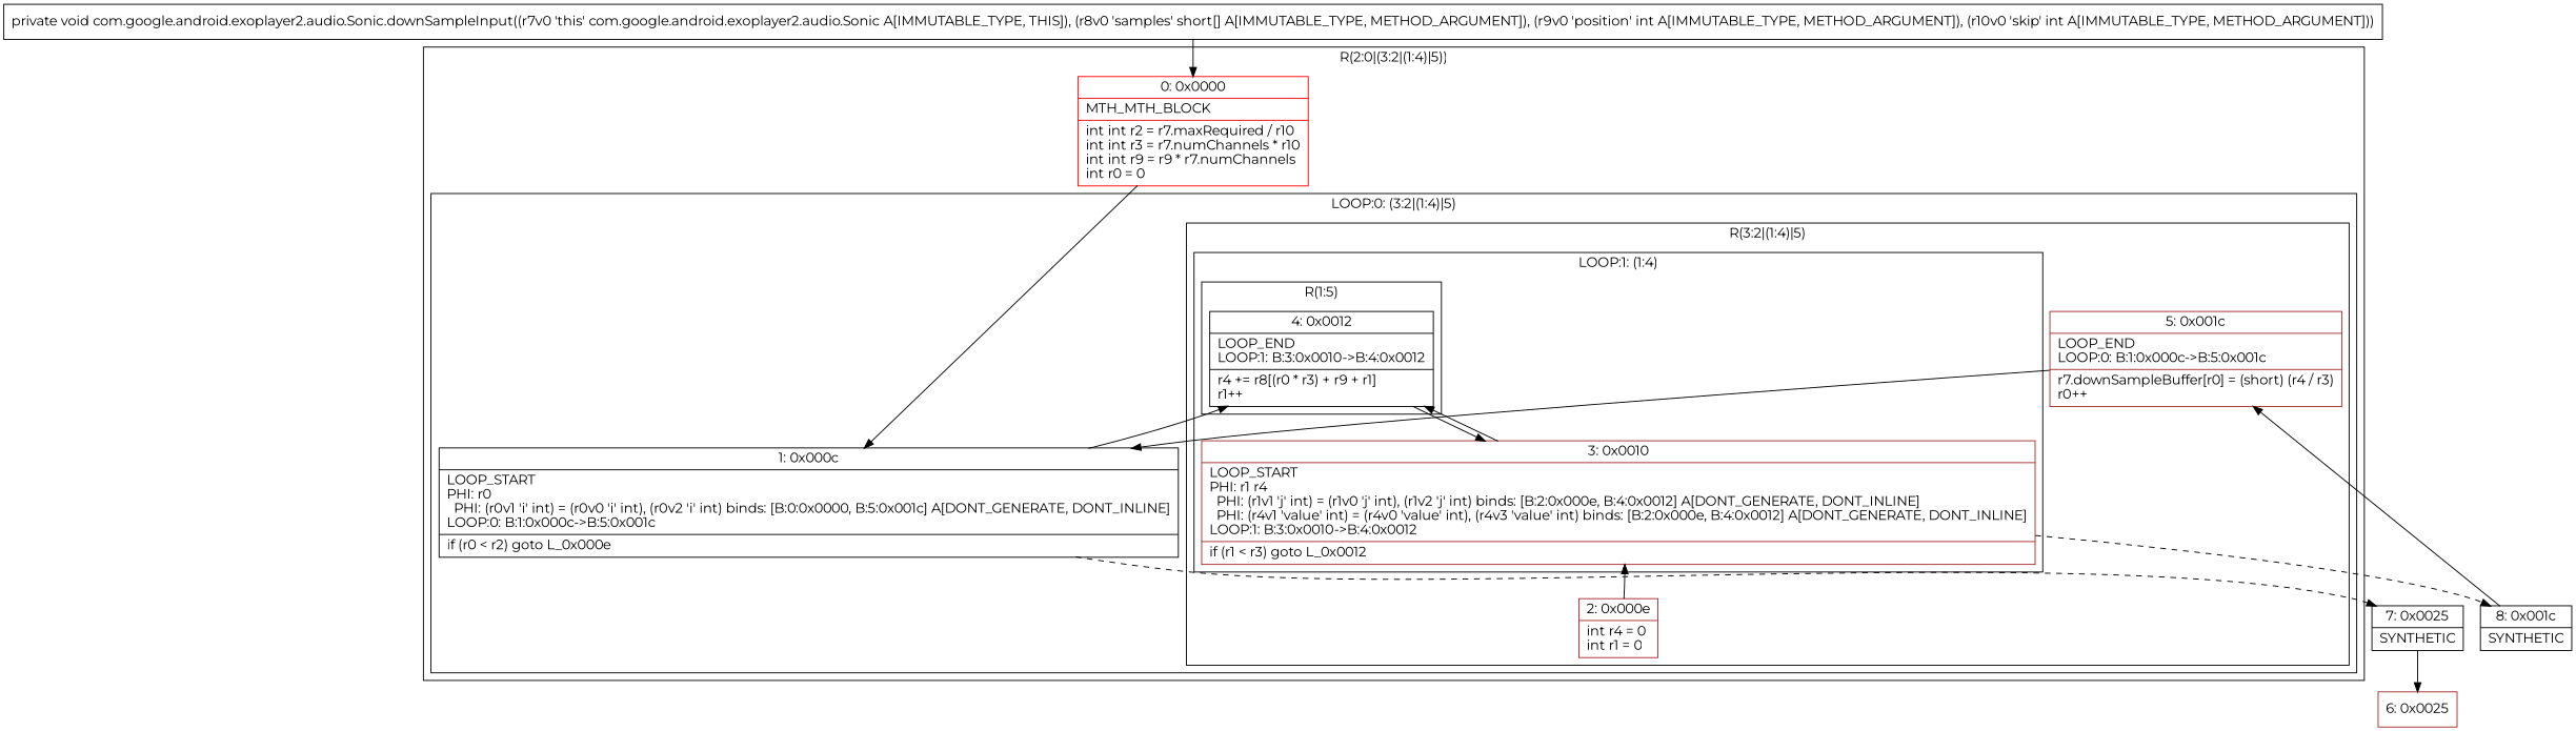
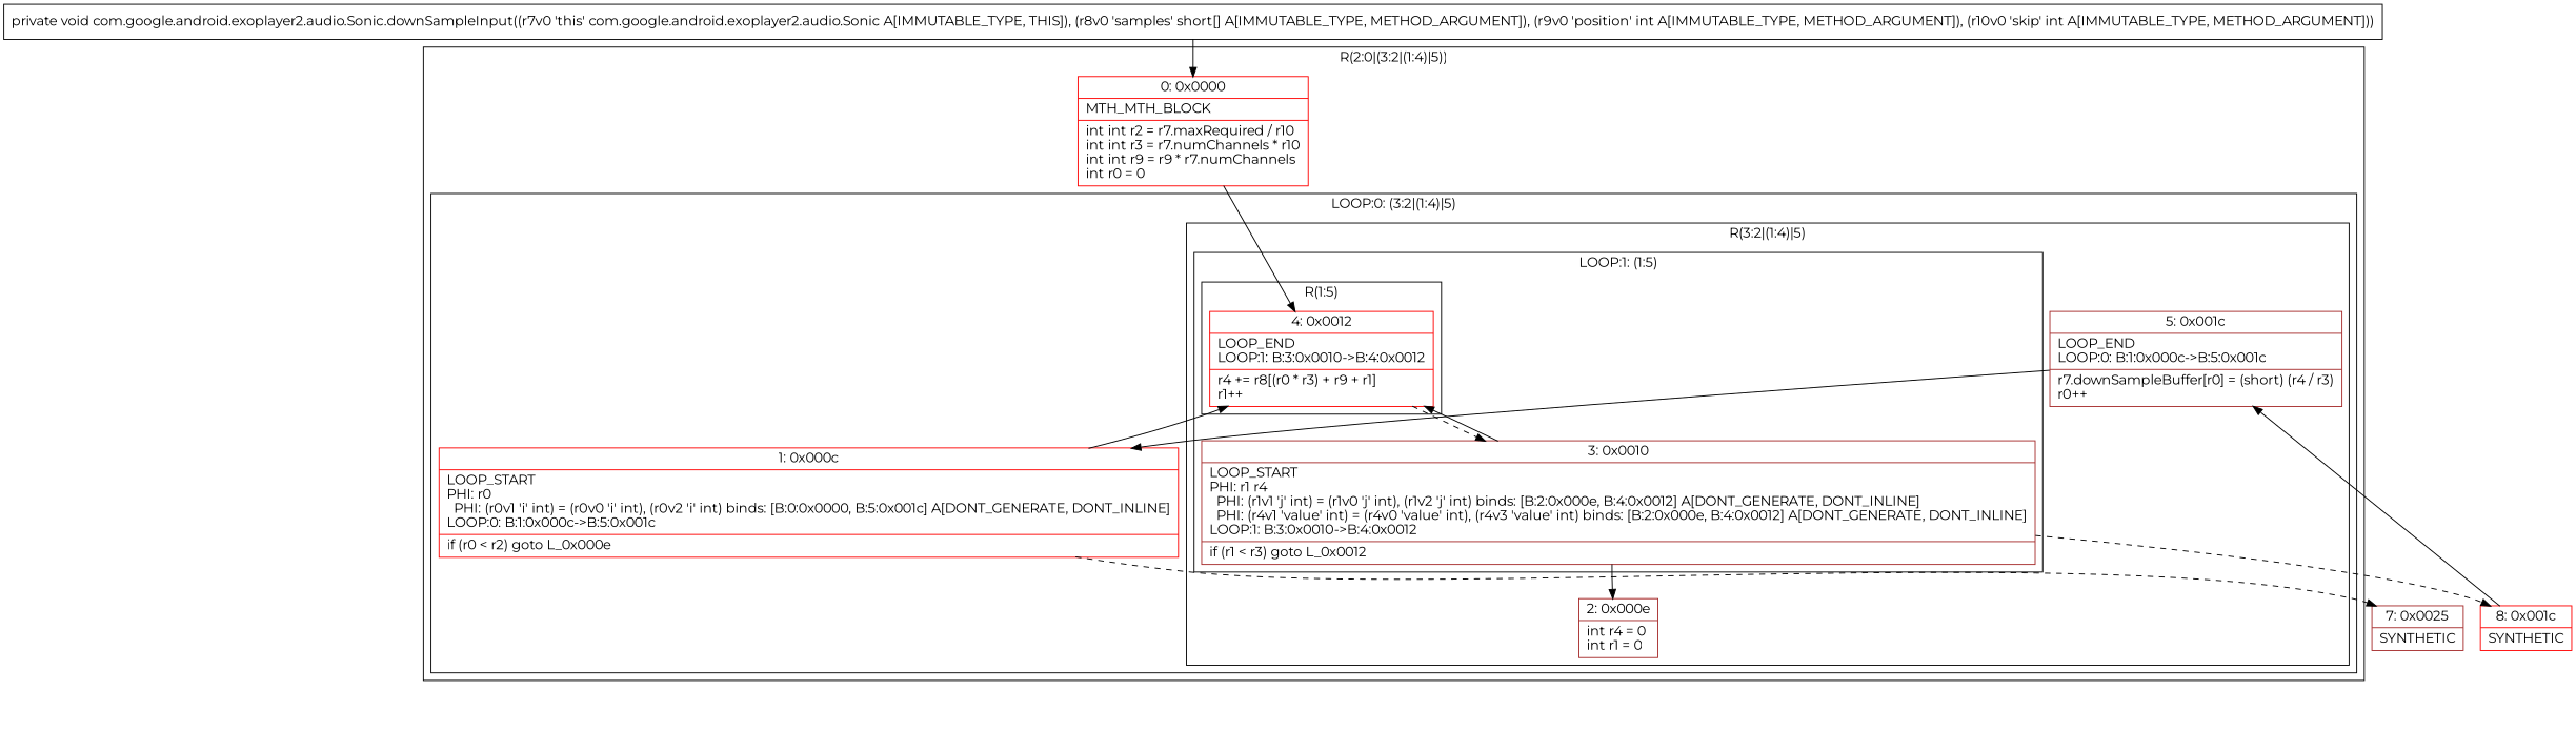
  digraph {
    fontname=Montserrat
    node [color=brown fontname=Montserrat shape=record]
    edge [fontname=Montserrat]
-   n1 [color=black label="{4\:\ 0x0012|LOOP_END\lLOOP:1: B:3:0x0010\-\>B:4:0x0012\l|r4 += r8[(r0 * r3) + r9 + r1]\lr1++\l}"]
+   n1 [color=red label="{4\:\ 0x0012|LOOP_END\lLOOP:1: B:3:0x0010\-\>B:4:0x0012\l|r4 += r8[(r0 * r3) + r9 + r1]\lr1++\l}"]
    n2 [label="{3\:\ 0x0010|LOOP_START\lPHI: r1 r4 \l  PHI: (r1v1 'j' int) = (r1v0 'j' int), (r1v2 'j' int) binds: [B:2:0x000e, B:4:0x0012] A[DONT_GENERATE, DONT_INLINE]\l  PHI: (r4v1 'value' int) = (r4v0 'value' int), (r4v3 'value' int) binds: [B:2:0x000e, B:4:0x0012] A[DONT_GENERATE, DONT_INLINE]\lLOOP:1: B:3:0x0010\-\>B:4:0x0012\l|if (r1 \< r3) goto L_0x0012\l}"]
    n3 [label="{2\:\ 0x000e|int r4 = 0\lint r1 = 0\l}"]
    n4 [label="{5\:\ 0x001c|LOOP_END\lLOOP:0: B:1:0x000c\-\>B:5:0x001c\l|r7.downSampleBuffer[r0] = (short) (r4 \/ r3)\lr0++\l}"]
-   n5 [color=black label="{1\:\ 0x000c|LOOP_START\lPHI: r0 \l  PHI: (r0v1 'i' int) = (r0v0 'i' int), (r0v2 'i' int) binds: [B:0:0x0000, B:5:0x001c] A[DONT_GENERATE, DONT_INLINE]\lLOOP:0: B:1:0x000c\-\>B:5:0x001c\l|if (r0 \< r2) goto L_0x000e\l}"]
+   n5 [color=red label="{1\:\ 0x000c|LOOP_START\lPHI: r0 \l  PHI: (r0v1 'i' int) = (r0v0 'i' int), (r0v2 'i' int) binds: [B:0:0x0000, B:5:0x001c] A[DONT_GENERATE, DONT_INLINE]\lLOOP:0: B:1:0x000c\-\>B:5:0x001c\l|if (r0 \< r2) goto L_0x000e\l}"]
    n6 [color=red label="{0\:\ 0x0000|MTH_MTH_BLOCK\l|int int r2 = r7.maxRequired \/ r10\lint int r3 = r7.numChannels * r10\lint int r9 = r9 * r7.numChannels\lint r0 = 0\l}"]
-   n7 [color=black label="{8\:\ 0x001c|SYNTHETIC\l}"]
-   n8 [color=black label="{7\:\ 0x0025|SYNTHETIC\l}"]
-   n9 [label="{6\:\ 0x0025}"]
+   n7 [color=red label="{8\:\ 0x001c|SYNTHETIC\l}"]
+   n8 [label="{7\:\ 0x0025|SYNTHETIC\l}"]
    n10 [color=black label="{private void com.google.android.exoplayer2.audio.Sonic.downSampleInput((r7v0 'this' com.google.android.exoplayer2.audio.Sonic A[IMMUTABLE_TYPE, THIS]), (r8v0 'samples' short[] A[IMMUTABLE_TYPE, METHOD_ARGUMENT]), (r9v0 'position' int A[IMMUTABLE_TYPE, METHOD_ARGUMENT]), (r10v0 'skip' int A[IMMUTABLE_TYPE, METHOD_ARGUMENT])) }"]
    subgraph cluster_1 {
      label="R(2:0|(3:2|(1:4)|5))"
      n6
      subgraph cluster_2 {
        label="LOOP:0: (3:2|(1:4)|5)"
        n5
        subgraph cluster_3 {
          label="R(3:2|(1:4)|5)"
          n3
          n4
          subgraph cluster_4 {
-           label="LOOP:1: (1:4)"
+           label="LOOP:1: (1:5)"
            n2
            subgraph cluster_5 {
              label="R(1:5)"
              n1
            }
          }
        }
      }
    }
-   n1 -> n2
+   n1 -> n2 [style=dashed]
    n2 -> n1
    n2 -> n7 [style=dashed]
-   n3 -> n2
+   n2 -> n3
    n4 -> n5
    n5 -> n1
    n5 -> n8 [style=dashed]
-   n6 -> n5
+   n6 -> n1
    n7 -> n4
-   n8 -> n9
    n10 -> n6
  }
